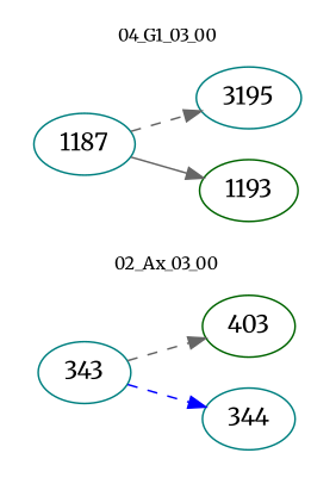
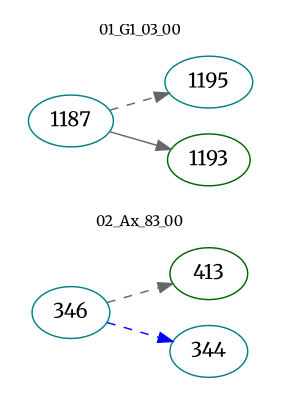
  digraph {
    fontname=Merriweather
    rankdir=LR
    node [color=teal fontname=Merriweather]
    edge [color=gray40 fontname=Merriweather style=dashed]
-   n1 [label=343]
+   n1 [label=346]
    n2 [label=344]
-   n3 [color=darkgreen label=403]
+   n3 [color=darkgreen label=413]
    n4 [label=1187]
    n5 [color=darkgreen label=1193]
-   n6 [label=3195]
+   n6 [label=1195]
    subgraph cluster_1 {
      color=white
      fontsize=10
-     label="02_Ax_03_00"
+     label="02_Ax_83_00"
      n1
      n2
      n3
    }
    subgraph cluster_2 {
      color=white
      fontsize=10
-     label="04_G1_03_00"
+     label="01_G1_03_00"
      n4
      n5
      n6
    }
    n1 -> n2 [color=blue]
    n1 -> n3
    n4 -> n5 [style=solid]
    n4 -> n6
  }
